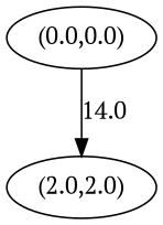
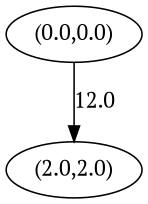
  digraph {
    fontname="PT Serif"
    node [fontname="PT Serif"]
    n1 [label="(0.0,0.0)"]
    n2 [label="(2.0,2.0)"]
-   n1 -> n2 [label=14.0 fontname="PT Serif"]
+   n1 -> n2 [label=12.0 fontname="PT Serif"]
  }
